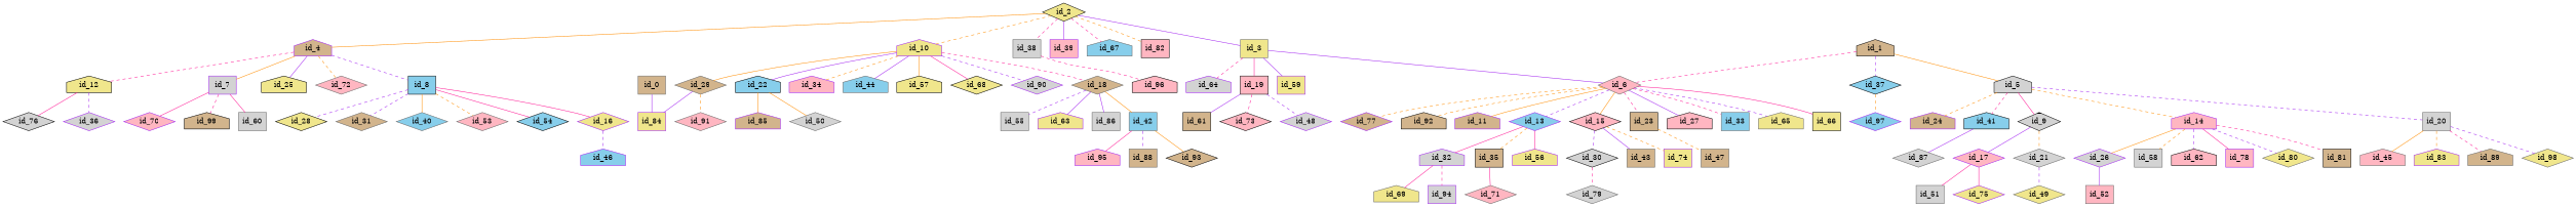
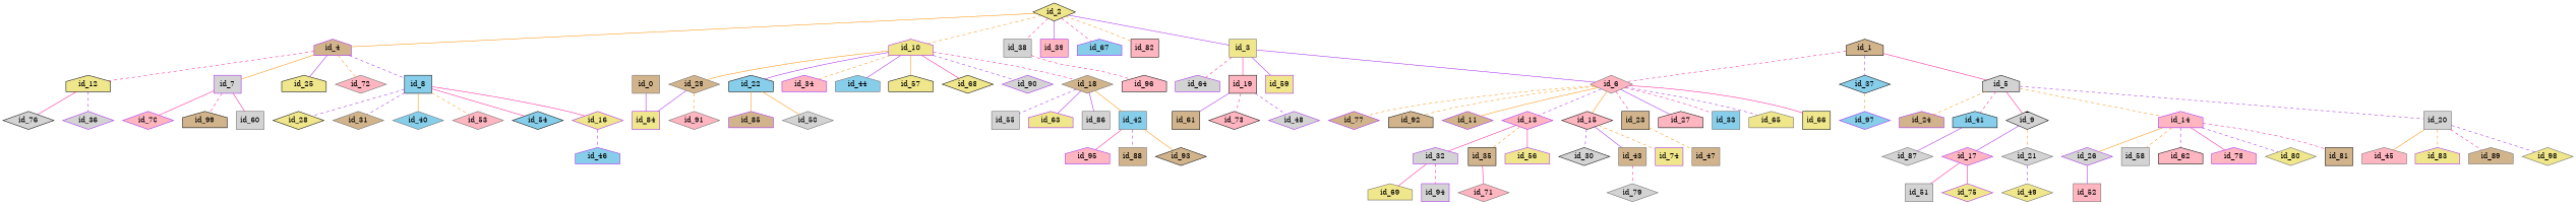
  graph {
    node [color=gray40 fillcolor=lightgrey shape=diamond style=filled]
    edge [color=purple style=dashed]
    id_0 [fillcolor=tan shape=box]
    id_84 [color=purple fillcolor=khaki shape=box]
    id_1 [color=black fillcolor=tan shape=house]
    id_5 [color=black shape=house]
    id_6 [fillcolor=lightpink]
    id_37 [color=black fillcolor=skyblue]
    id_9 [color=black]
    id_14 [color=purple fillcolor=lightpink shape=house]
    id_20 [shape=box]
    id_24 [color=purple fillcolor=tan shape=house]
    id_41 [color=black fillcolor=skyblue shape=house]
-   id_11 [color=purple fillcolor=tan shape=house]
-   id_13 [color=purple fillcolor=skyblue]
+   id_11 [color=purple fillcolor=tan]
+   id_13 [color=purple fillcolor=lightpink]
    id_15 [color=black fillcolor=lightpink]
    id_23 [color=black fillcolor=tan shape=box]
    id_27 [color=black fillcolor=lightpink shape=house]
    id_33 [fillcolor=skyblue shape=box]
    id_65 [fillcolor=khaki shape=house]
    id_66 [color=black fillcolor=khaki shape=box]
    id_77 [color=purple fillcolor=tan]
    id_92 [color=black fillcolor=tan shape=house]
    id_97 [color=purple fillcolor=skyblue]
    id_2 [color=black fillcolor=khaki]
    id_3 [fillcolor=khaki shape=box]
    id_4 [color=purple fillcolor=tan shape=house]
    id_10 [color=purple fillcolor=khaki shape=house]
    id_38 [shape=box]
    id_39 [color=purple fillcolor=lightpink shape=box]
-   id_67 [fillcolor=skyblue shape=house]
+   id_67 [color=purple fillcolor=skyblue shape=house]
    id_82 [color=black fillcolor=lightpink shape=box]
    id_19 [color=black fillcolor=lightpink shape=box]
    id_59 [color=purple fillcolor=khaki shape=box]
    id_64 [color=purple shape=house]
    id_7 [color=purple shape=box]
    id_8 [color=black fillcolor=skyblue shape=box]
    id_12 [color=black fillcolor=khaki shape=house]
    id_25 [color=black fillcolor=khaki shape=house]
    id_72 [fillcolor=lightpink]
    id_18 [fillcolor=tan]
    id_22 [color=black fillcolor=skyblue shape=house]
    id_29 [fillcolor=tan]
    id_34 [color=purple fillcolor=lightpink shape=house]
    id_44 [fillcolor=skyblue shape=house]
    id_57 [color=black fillcolor=khaki shape=house]
    id_68 [color=black fillcolor=khaki]
    id_90 [color=purple]
    id_96 [color=black fillcolor=lightpink shape=house]
    id_48 [color=purple]
    id_61 [color=black fillcolor=tan shape=box]
    id_73 [color=black fillcolor=lightpink]
    id_60 [shape=box]
    id_70 [color=purple fillcolor=lightpink]
    id_99 [color=black fillcolor=tan shape=house]
    id_16 [color=purple fillcolor=khaki]
    id_28 [color=black fillcolor=khaki]
    id_31 [fillcolor=tan]
    id_40 [fillcolor=skyblue]
    id_53 [fillcolor=lightpink]
    id_54 [color=black fillcolor=skyblue]
    id_36 [color=purple]
    id_76 [color=black]
    id_17 [color=purple fillcolor=lightpink]
    id_21
    id_26 [color=purple]
    id_58 [shape=box]
    id_62 [color=black fillcolor=lightpink shape=house]
-   id_78 [color=purple fillcolor=lightpink shape=box]
+   id_78 [color=purple fillcolor=lightpink shape=house]
    id_80 [fillcolor=khaki]
    id_81 [color=black fillcolor=tan shape=box]
    id_45 [fillcolor=lightpink shape=house]
    id_83 [color=purple fillcolor=khaki shape=house]
    id_89 [fillcolor=tan shape=house]
    id_98 [fillcolor=khaki]
    id_87
    id_32 [color=purple shape=house]
    id_35 [color=black fillcolor=tan shape=box]
    id_56 [color=purple fillcolor=khaki shape=house]
    id_30 [color=black]
    id_43 [fillcolor=tan shape=box]
    id_74 [color=purple fillcolor=khaki shape=box]
    id_47 [fillcolor=tan shape=box]
    id_46 [color=purple fillcolor=skyblue shape=house]
    id_51 [shape=box]
    id_75 [color=purple fillcolor=khaki]
    id_49 [fillcolor=khaki]
    id_42 [fillcolor=skyblue shape=box]
    id_55 [shape=box]
    id_63 [color=purple fillcolor=khaki shape=house]
    id_86 [shape=box]
    id_50
    id_85 [color=purple fillcolor=tan shape=house]
    id_91 [fillcolor=lightpink]
    id_69 [fillcolor=khaki shape=house]
    id_94 [color=purple shape=box]
    id_71 [fillcolor=lightpink]
    id_52 [fillcolor=lightpink shape=box]
    id_79
    id_88 [fillcolor=tan shape=box]
    id_93 [color=black fillcolor=tan]
    id_95 [color=purple fillcolor=lightpink shape=house]
    id_0 -- id_84 [style=solid]
-   id_1 -- id_5 [color=darkorange style=solid]
+   id_1 -- id_5 [color=deeppink style=solid]
    id_1 -- id_6 [color=deeppink]
    id_1 -- id_37
    id_5 -- id_9 [color=deeppink style=solid]
    id_5 -- id_14 [color=darkorange]
    id_5 -- id_20
    id_5 -- id_24 [color=darkorange]
    id_5 -- id_41 [color=deeppink]
    id_6 -- id_11 [color=darkorange style=solid]
    id_6 -- id_13
    id_6 -- id_15 [color=darkorange style=solid]
    id_6 -- id_23 [color=deeppink]
    id_6 -- id_27 [style=solid]
    id_6 -- id_33 [color=deeppink]
    id_6 -- id_65
    id_6 -- id_66 [color=deeppink style=solid]
    id_6 -- id_77 [color=darkorange]
    id_6 -- id_92 [color=darkorange]
    id_37 -- id_97 [color=darkorange]
    id_9 -- id_17 [style=solid]
    id_9 -- id_21 [color=darkorange]
    id_14 -- id_26 [color=darkorange style=solid]
    id_14 -- id_58 [color=darkorange]
    id_14 -- id_62
    id_14 -- id_78 [color=deeppink style=solid]
    id_14 -- id_80
    id_14 -- id_81 [color=deeppink]
    id_20 -- id_45 [color=darkorange style=solid]
    id_20 -- id_83 [color=darkorange]
    id_20 -- id_89 [color=deeppink]
    id_20 -- id_98
    id_41 -- id_87 [style=solid]
    id_13 -- id_32 [color=deeppink style=solid]
    id_13 -- id_35 [color=darkorange]
    id_13 -- id_56 [color=deeppink style=solid]
    id_15 -- id_30
    id_15 -- id_43 [style=solid]
    id_15 -- id_74 [color=darkorange]
    id_23 -- id_47 [color=darkorange]
    id_2 -- id_3 [style=solid]
    id_2 -- id_4 [color=darkorange style=solid]
    id_2 -- id_10 [color=darkorange]
    id_2 -- id_38 [color=deeppink]
    id_2 -- id_39 [style=solid]
    id_2 -- id_67 [color=deeppink]
    id_2 -- id_82 [color=darkorange]
    id_3 -- id_6 [style=solid]
    id_3 -- id_19 [color=deeppink style=solid]
    id_3 -- id_59 [style=solid]
    id_3 -- id_64 [color=deeppink]
    id_4 -- id_7 [color=darkorange style=solid]
    id_4 -- id_8
    id_4 -- id_12 [color=deeppink]
    id_4 -- id_25 [style=solid]
    id_4 -- id_72 [color=darkorange]
    id_10 -- id_18 [color=deeppink]
    id_10 -- id_22 [style=solid]
    id_10 -- id_29 [color=darkorange style=solid]
    id_10 -- id_34 [color=darkorange]
    id_10 -- id_44 [style=solid]
    id_10 -- id_57 [color=darkorange style=solid]
    id_10 -- id_68 [color=deeppink style=solid]
    id_10 -- id_90
    id_38 -- id_96 [color=deeppink]
    id_19 -- id_48
    id_19 -- id_61 [style=solid]
    id_19 -- id_73 [color=deeppink]
    id_7 -- id_60 [color=deeppink style=solid]
    id_7 -- id_70 [color=deeppink style=solid]
    id_7 -- id_99 [color=deeppink]
    id_8 -- id_16 [color=deeppink style=solid]
    id_8 -- id_28
    id_8 -- id_31
    id_8 -- id_40 [color=darkorange style=solid]
    id_8 -- id_53 [color=darkorange]
    id_8 -- id_54 [color=deeppink style=solid]
    id_12 -- id_36
    id_12 -- id_76 [color=deeppink style=solid]
    id_18 -- id_42 [color=darkorange style=solid]
    id_18 -- id_55
    id_18 -- id_63 [style=solid]
    id_18 -- id_86 [style=solid]
    id_22 -- id_50 [color=darkorange style=solid]
    id_22 -- id_85 [color=darkorange style=solid]
    id_29 -- id_84 [style=solid]
    id_29 -- id_91 [color=darkorange]
    id_16 -- id_46
    id_17 -- id_51 [color=deeppink style=solid]
    id_17 -- id_75 [color=deeppink style=solid]
    id_21 -- id_49
    id_26 -- id_52 [style=solid]
    id_32 -- id_69 [color=deeppink style=solid]
    id_32 -- id_94 [color=deeppink]
    id_35 -- id_71 [color=deeppink style=solid]
-   id_30 -- id_79 [color=deeppink]
+   id_43 -- id_79 [color=deeppink]
    id_42 -- id_88
    id_42 -- id_93 [color=darkorange style=solid]
    id_42 -- id_95 [color=deeppink style=solid]
  }
